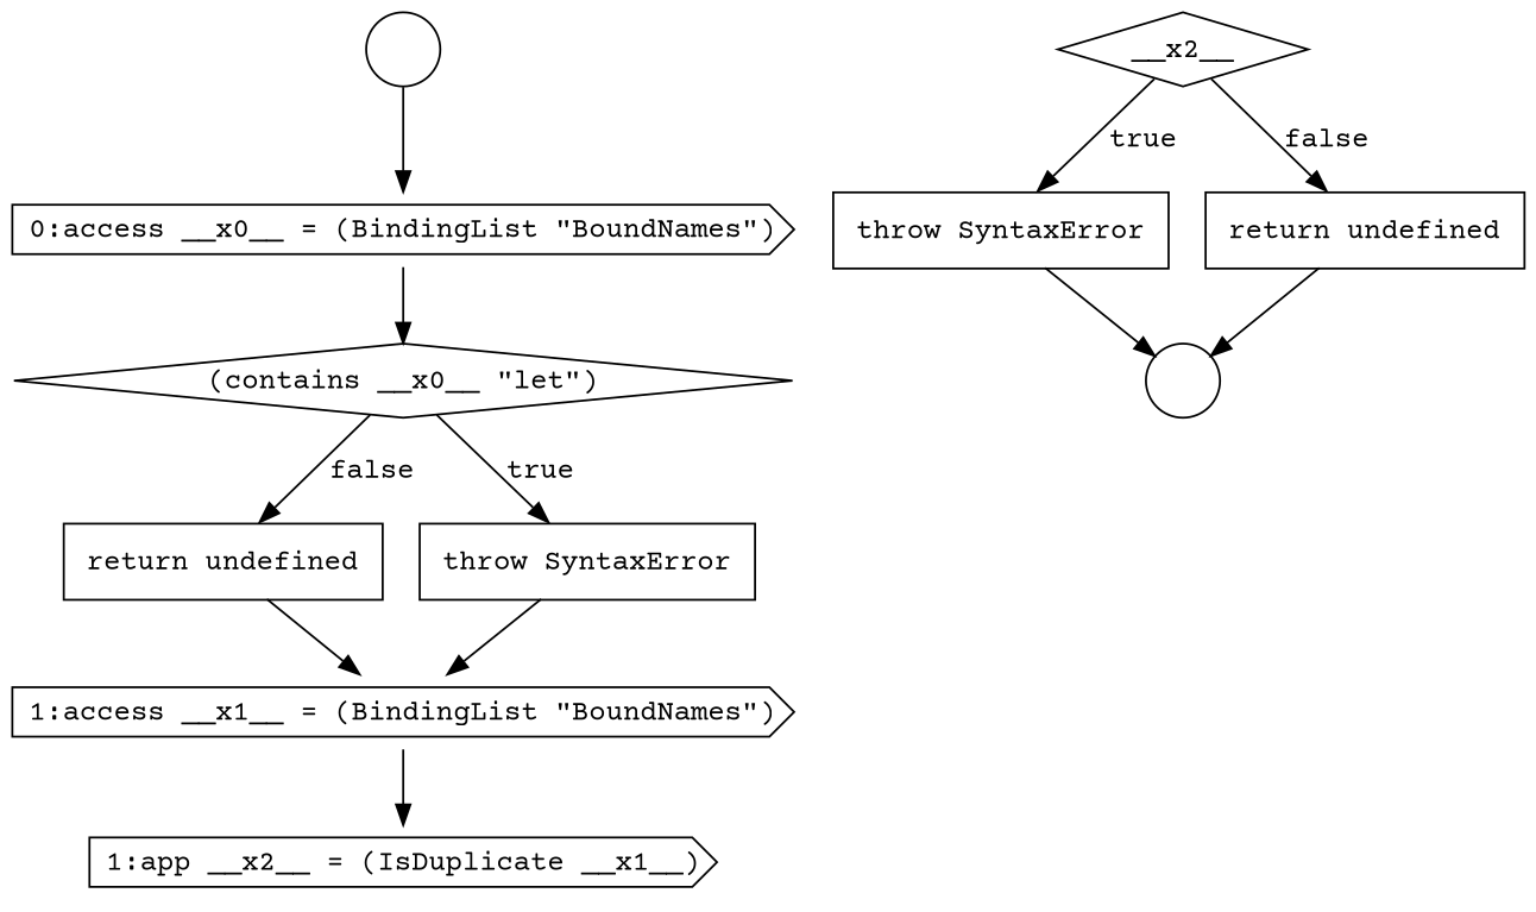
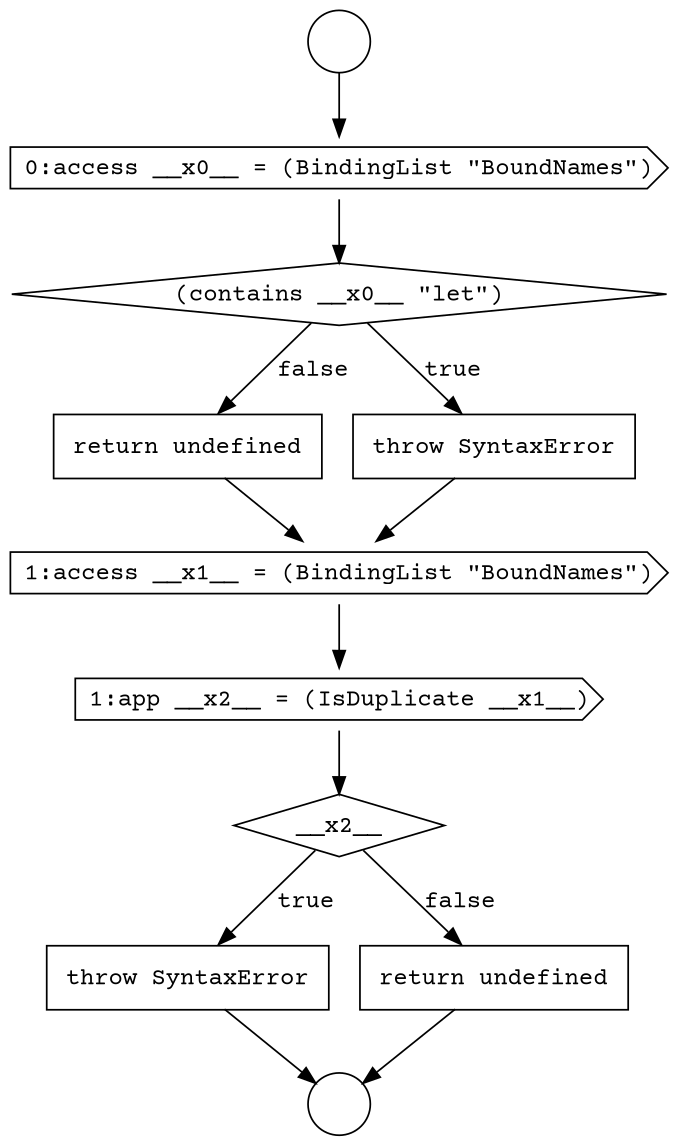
  digraph {
    fontname="Courier Prime"
    node [color=black fillcolor=white shape=none style=filled fontname="Courier Prime"]
    edge [color=black fontname="Courier Prime"]
    n1 [label=<<font color="black">0:access __x0__ = (BindingList &quot;BoundNames&quot;)</font>> shape=cds]
    n2 [label=<<font color="black">(contains __x0__ &quot;let&quot;)</font>> shape=diamond]
    n3 [label=<<font color="black">     <table border="0" cellborder="1" cellspacing="0" cellpadding="10">       <tr><td align="left">throw SyntaxError</td></tr>     </table>   </font>> margin=0]
    n4 [label=" " shape=circle]
    n5 [label=<<font color="black">     <table border="0" cellborder="1" cellspacing="0" cellpadding="10">       <tr><td align="left">return undefined</td></tr>     </table>   </font>> margin=0]
    n6 [label=<<font color="black">1:access __x1__ = (BindingList &quot;BoundNames&quot;)</font>> shape=cds]
    n7 [label=<<font color="black">__x2__</font>> shape=diamond]
    n8 [label=<<font color="black">     <table border="0" cellborder="1" cellspacing="0" cellpadding="10">       <tr><td align="left">return undefined</td></tr>     </table>   </font>> margin=0]
    n9 [label=<<font color="black">     <table border="0" cellborder="1" cellspacing="0" cellpadding="10">       <tr><td align="left">throw SyntaxError</td></tr>     </table>   </font>> margin=0]
    n10 [label=<<font color="black">1:app __x2__ = (IsDuplicate __x1__)</font>> shape=cds]
    n11 [label=" " shape=circle]
    n1 -> n2
    n2 -> n5 [label=<<font color="black">false</font>>]
    n2 -> n9 [label=<<font color="black">true</font>>]
    n3 -> n4
    n5 -> n6
    n6 -> n10
    n7 -> n3 [label=<<font color="black">true</font>>]
    n7 -> n8 [label=<<font color="black">false</font>>]
    n8 -> n4
    n9 -> n6
+   n10 -> n7
    n11 -> n1
  }
